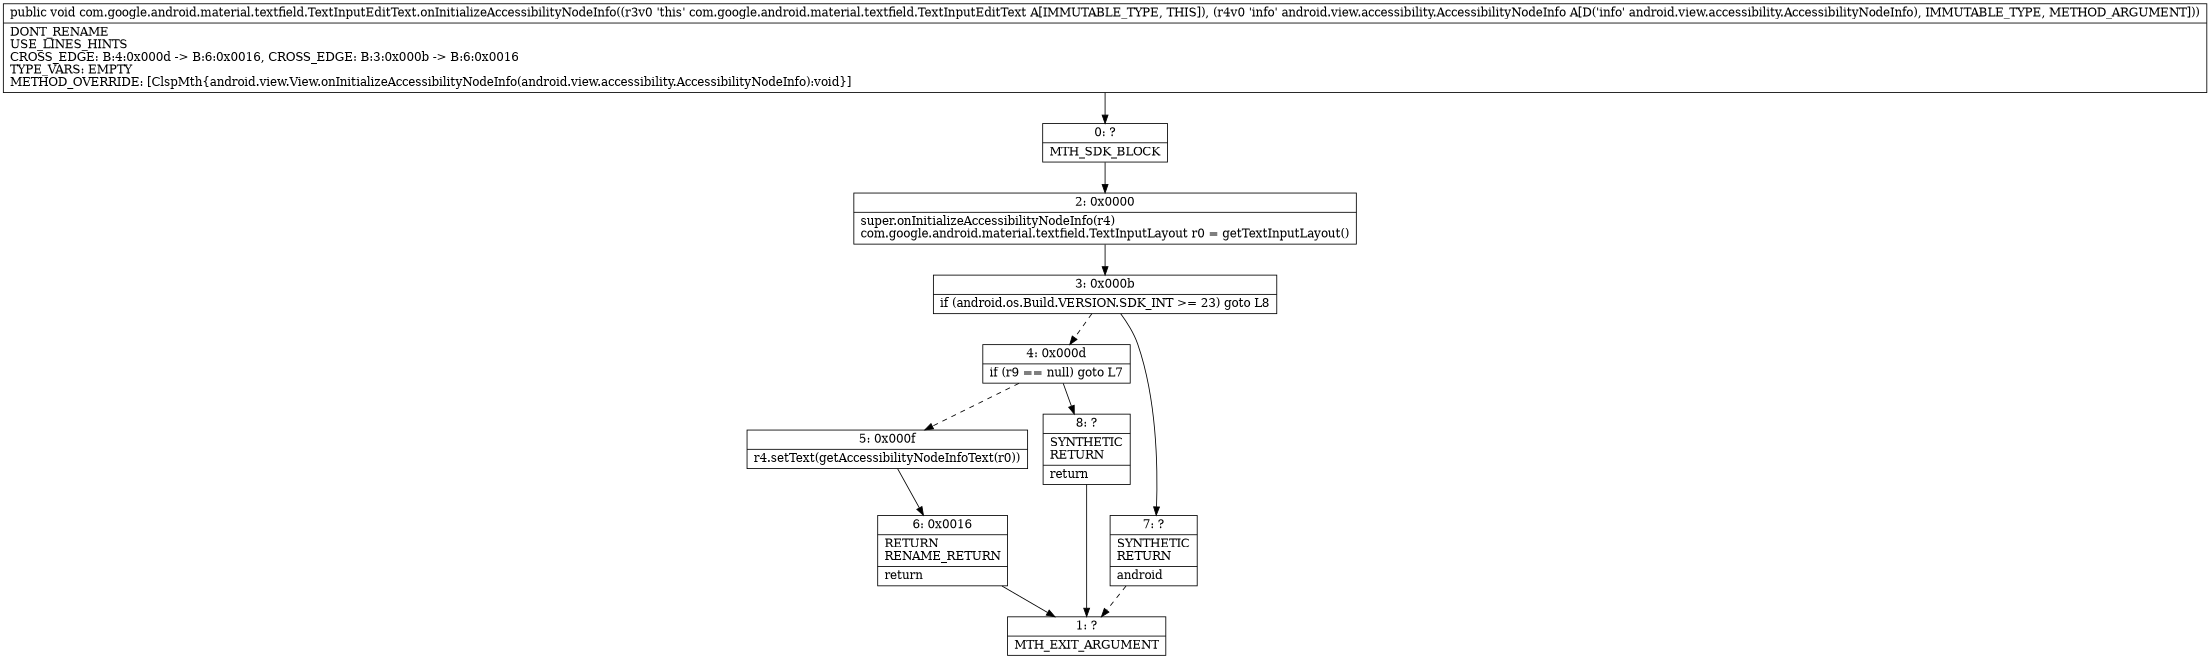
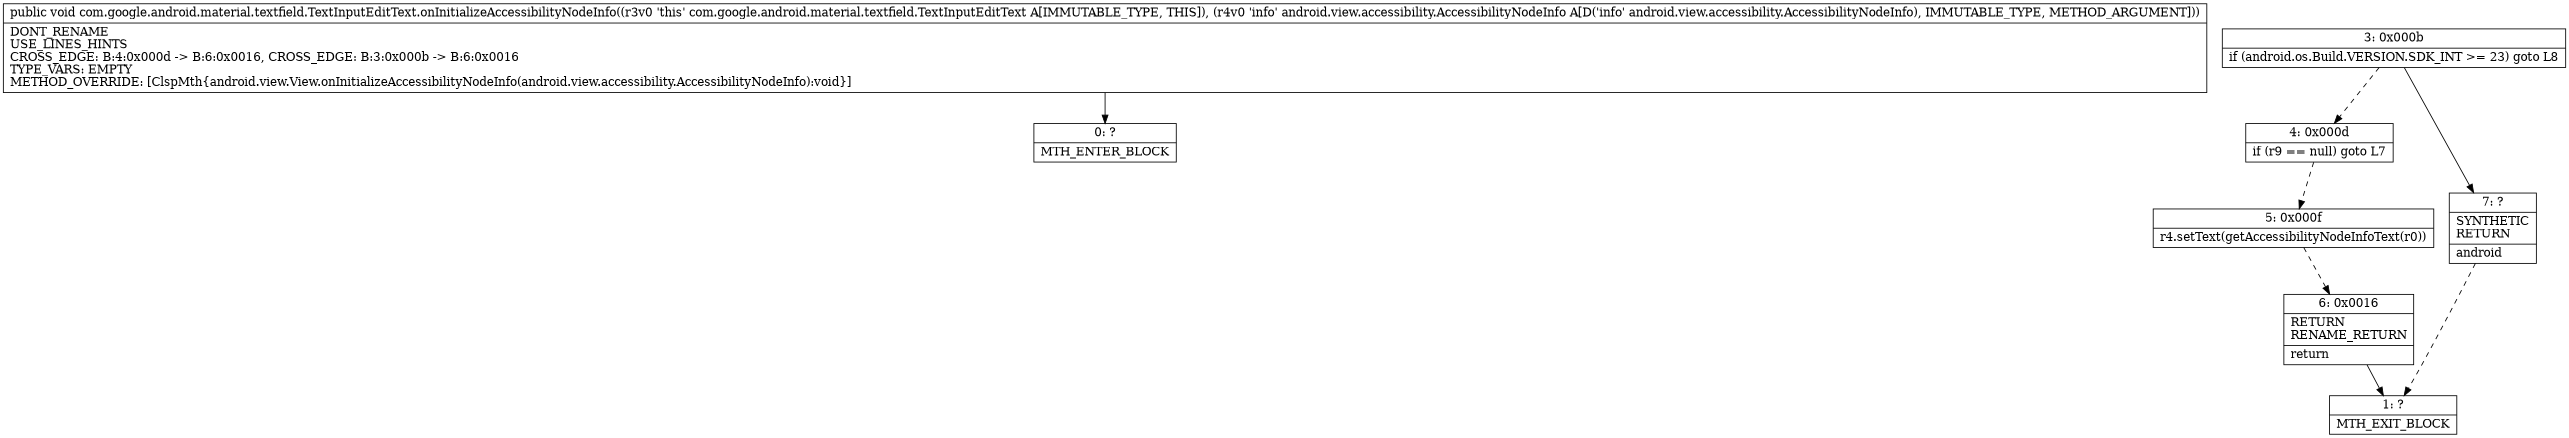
  digraph {
    node [shape=record]
-   n1 [label="{0\:\ ?|MTH_SDK_BLOCK\l}"]
-   n2 [label="{2\:\ 0x0000|super.onInitializeAccessibilityNodeInfo(r4)\lcom.google.android.material.textfield.TextInputLayout r0 = getTextInputLayout()\l}"]
+   n1 [label="{0\:\ ?|MTH_ENTER_BLOCK\l}"]
    n3 [label="{3\:\ 0x000b|if (android.os.Build.VERSION.SDK_INT \>= 23) goto L8\l}"]
    n4 [label="{4\:\ 0x000d|if (r9 == null) goto L7\l}"]
    n5 [label="{7\:\ ?|SYNTHETIC\lRETURN\l|android\l}"]
    n6 [label="{5\:\ 0x000f|r4.setText(getAccessibilityNodeInfoText(r0))\l}"]
-   n7 [label="{8\:\ ?|SYNTHETIC\lRETURN\l|return\l}"]
-   n8 [label="{1\:\ ?|MTH_EXIT_ARGUMENT\l}"]
+   n8 [label="{1\:\ ?|MTH_EXIT_BLOCK\l}"]
    n9 [label="{6\:\ 0x0016|RETURN\lRENAME_RETURN\l|return\l}"]
    n10 [label="{public void com.google.android.material.textfield.TextInputEditText.onInitializeAccessibilityNodeInfo((r3v0 'this' com.google.android.material.textfield.TextInputEditText A[IMMUTABLE_TYPE, THIS]), (r4v0 'info' android.view.accessibility.AccessibilityNodeInfo A[D('info' android.view.accessibility.AccessibilityNodeInfo), IMMUTABLE_TYPE, METHOD_ARGUMENT]))  | DONT_RENAME\lUSE_LINES_HINTS\lCROSS_EDGE: B:4:0x000d \-\> B:6:0x0016, CROSS_EDGE: B:3:0x000b \-\> B:6:0x0016\lTYPE_VARS: EMPTY\lMETHOD_OVERRIDE: [ClspMth\{android.view.View.onInitializeAccessibilityNodeInfo(android.view.accessibility.AccessibilityNodeInfo):void\}]\l}"]
-   n1 -> n2
-   n2 -> n3
    n3 -> n4 [style=dashed]
    n3 -> n5
    n4 -> n6 [style=dashed]
-   n4 -> n7
    n5 -> n8 [style=dashed]
-   n6 -> n9
-   n7 -> n8
+   n6 -> n9 [style=dashed]
    n9 -> n8
    n10 -> n1
  }
